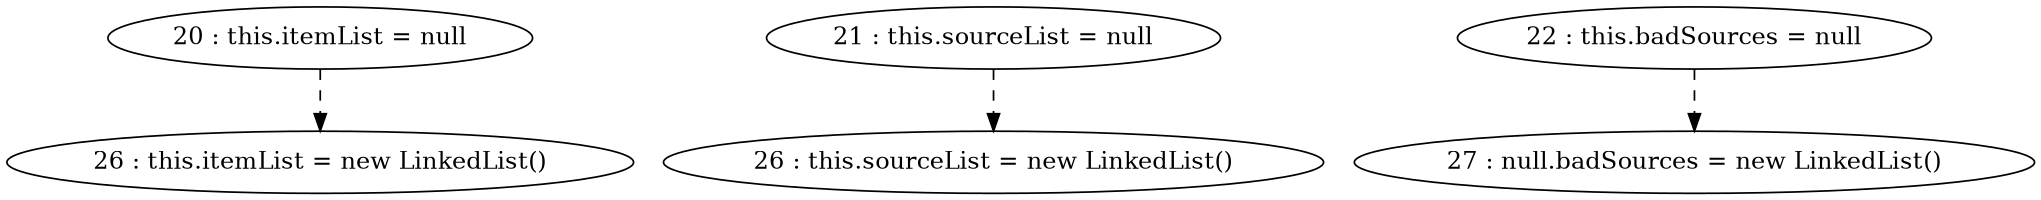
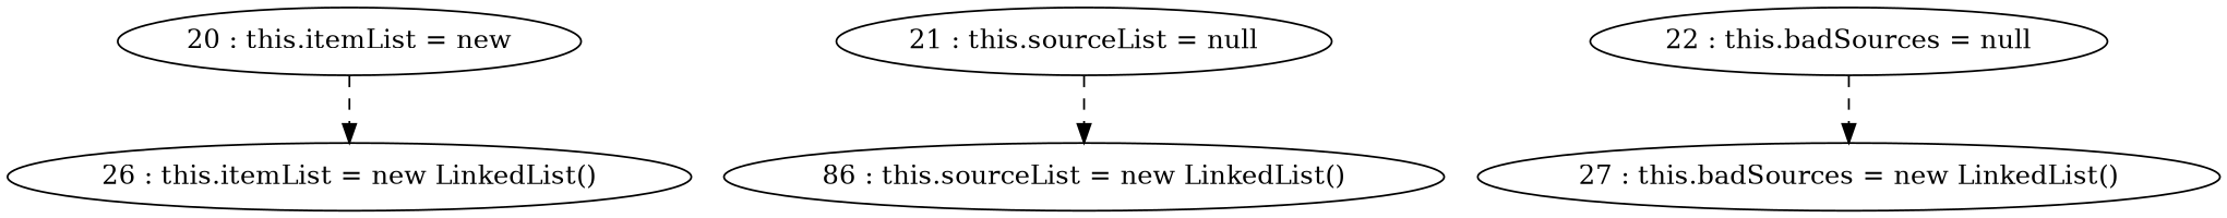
  digraph {
    edge [style=dashed]
    n1 [label="26 : this.itemList = new LinkedList()"]
-   "20 : this.itemList = null"
+   "20 : this.itemList = null" [label="20 : this.itemList = new"]
    "21 : this.sourceList = null"
-   "26 : this.sourceList = new LinkedList()"
+   "26 : this.sourceList = new LinkedList()" [label="86 : this.sourceList = new LinkedList()"]
    "22 : this.badSources = null"
-   "27 : this.badSources = new LinkedList()" [label="27 : null.badSources = new LinkedList()"]
+   "27 : this.badSources = new LinkedList()"
    "20 : this.itemList = null" -> n1
    "21 : this.sourceList = null" -> "26 : this.sourceList = new LinkedList()"
    "22 : this.badSources = null" -> "27 : this.badSources = new LinkedList()"
  }
